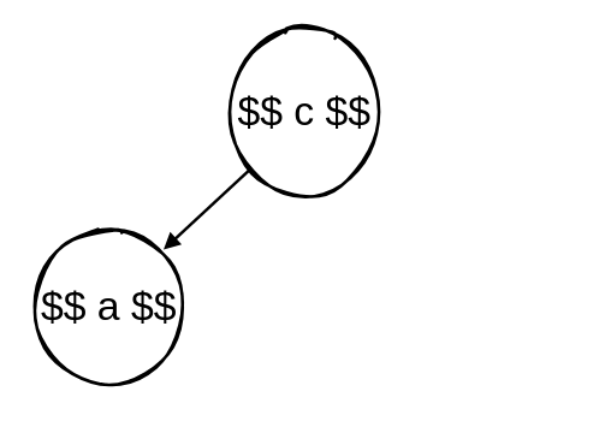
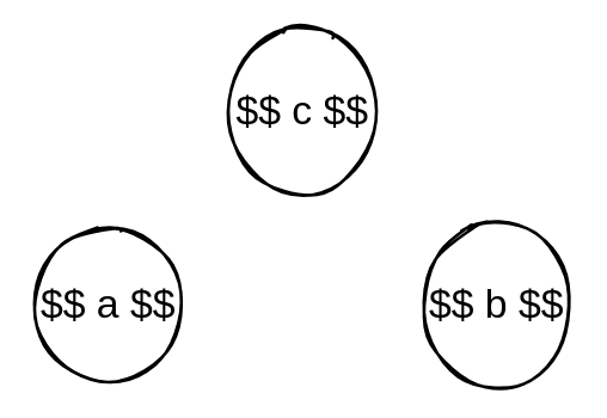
  <mxCell id="0" />
  <mxCell id="1" value="nodes&#10;" parent="0" />
+ <mxCell id="2" value="&lt;font style=&quot;font-size: 27px&quot;&gt;$$ b $$&lt;/font&gt;" style="ellipse;whiteSpace=wrap;html=1;strokeWidth=2;fillWeight=2;hachureGap=8;fillColor=none;fillStyle=solid;sketch=1;" parent="1" vertex="1"><mxGeometry x="280" y="150" width="103.5" height="108.0" as="geometry" /></mxCell>
  <mxCell id="3" value="&lt;font style=&quot;font-size: 27px&quot;&gt;$$ c $$&lt;/font&gt;" style="ellipse;whiteSpace=wrap;html=1;strokeWidth=2;fillWeight=2;hachureGap=8;fillColor=none;fillStyle=solid;sketch=1;" parent="1" vertex="1"><mxGeometry x="150" y="20" width="103.5" height="108.0" as="geometry" /></mxCell>
  <mxCell id="4" value="&lt;font style=&quot;font-size: 27px&quot;&gt;$$ a $$&lt;/font&gt;" style="ellipse;whiteSpace=wrap;html=1;strokeWidth=2;fillWeight=2;hachureGap=8;fillColor=none;fillStyle=solid;sketch=1;" parent="1" vertex="1"><mxGeometry x="20" y="150" width="103.5" height="108.0" as="geometry" /></mxCell>
  <mxCell id="5" value="distrib" parent="0" />
  <mxCell id="6" value="arrows" parent="0" />
- <mxCell id="7" value="" style="endArrow=block;html=1;entryX=1;entryY=0;entryDx=0;entryDy=0;endFill=1;strokeWidth=2;exitX=0;exitY=1;exitDx=0;exitDy=0;" parent="6" source="3" target="4" edge="1"><mxGeometry width="50" height="50" relative="1" as="geometry"><mxPoint x="70.5" y="96" as="sourcePoint" /><mxPoint x="260.25" y="142.992" as="targetPoint" /></mxGeometry></mxCell>
